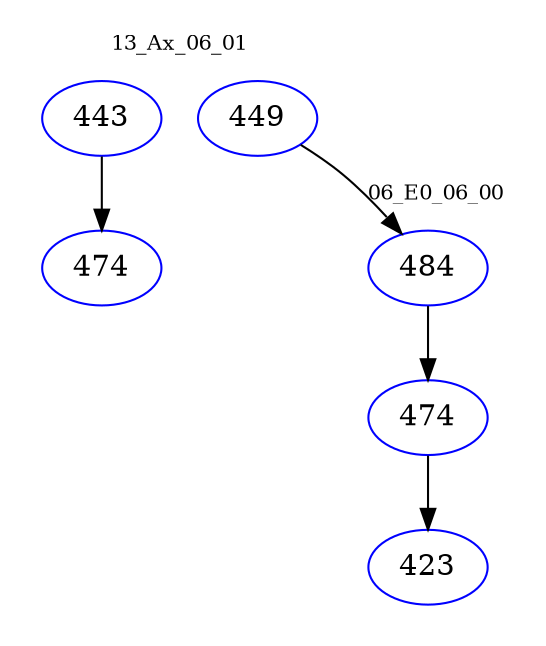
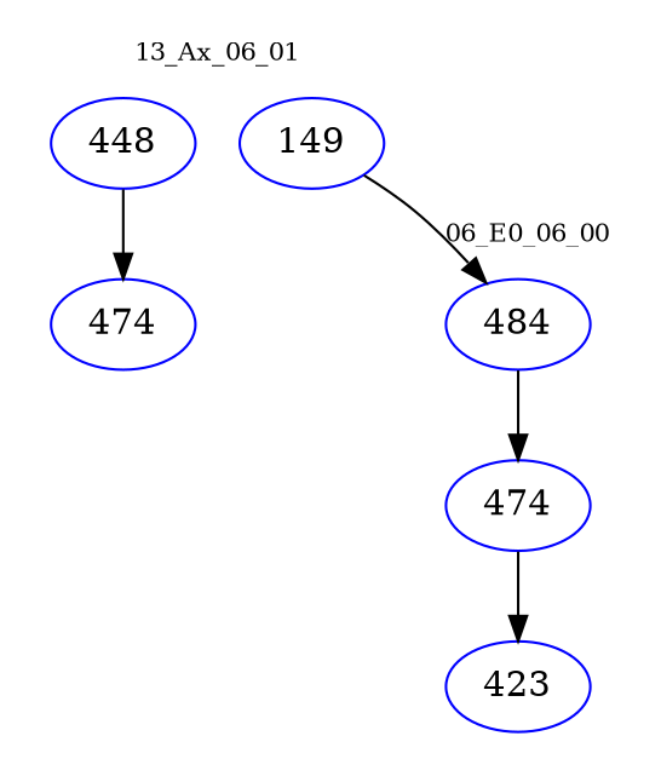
  digraph {
    node [color=blue]
    edge [color=black]
-   n1 [label=449]
-   n2 [label=443]
+   n1 [label=149]
+   n2 [label=448]
    n3 [label=474]
    n4 [label=484]
    n5 [label=474]
    n6 [label=423]
    subgraph cluster_1 {
      color=white
      fontsize=10
      label="13_Ax_06_01"
      n1
      n2
      n3
    }
    subgraph cluster_2 {
      color=white
      fontsize=10
      label="06_E0_06_00"
      n4
      n5
      n6
    }
    n1 -> n4
    n2 -> n3
    n4 -> n5
    n5 -> n6
  }
